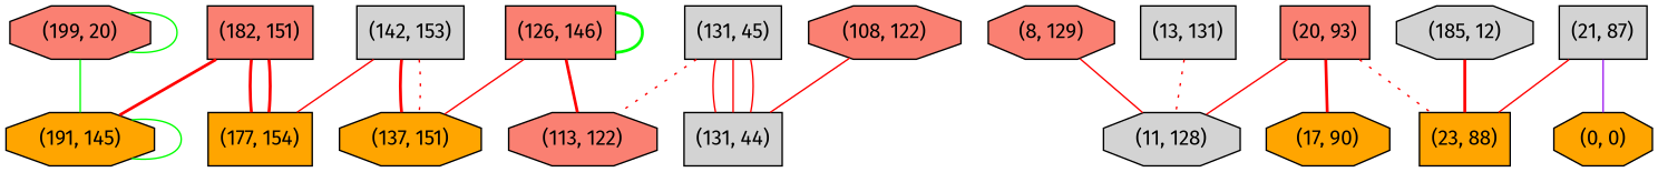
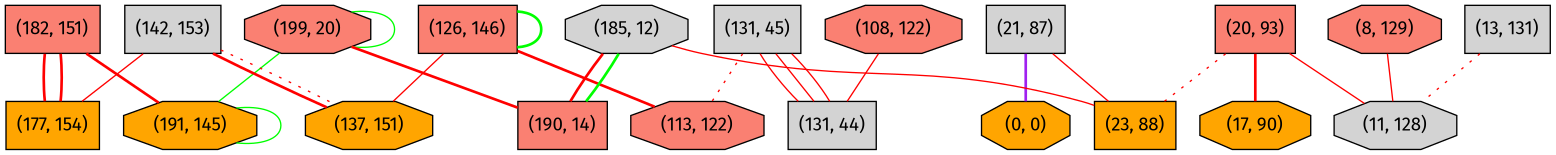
  graph {
    fontname="Fira Sans"
    node [fillcolor=salmon fontname="Fira Sans" shape=box style=filled]
    edge [color=red fontname="Fira Sans" style=solid weight=1]
    "(199, 20)" [shape=octagon]
    "(191, 145)" [fillcolor=orange shape=octagon]
+   "(190, 14)"
    "(11, 128)" [fillcolor=lightgrey shape=octagon]
    "(20, 93)"
    "(17, 90)" [fillcolor=orange shape=octagon]
    "(23, 88)" [fillcolor=orange]
    "(126, 146)"
    "(113, 122)" [shape=octagon]
    "(137, 151)" [fillcolor=orange shape=octagon]
    "(182, 151)"
    "(177, 154)" [fillcolor=orange]
    "(131, 45)" [fillcolor=lightgrey]
    "(131, 44)" [fillcolor=lightgrey]
    "(13, 131)" [fillcolor=lightgrey]
    "(8, 129)" [shape=octagon]
    "(108, 122)" [shape=octagon]
    "(142, 153)" [fillcolor=lightgrey]
    "(21, 87)" [fillcolor=lightgrey]
    "(0, 0)" [fillcolor=orange shape=octagon]
    "(185, 12)" [fillcolor=lightgrey shape=octagon]
    "(199, 20)" -- "(199, 20)" [color=green weight=2]
    "(199, 20)" -- "(191, 145)" [color=green]
+   "(199, 20)" -- "(190, 14)" [style=bold]
    "(191, 145)" -- "(191, 145)" [color=green weight=2]
    "(20, 93)" -- "(11, 128)"
    "(20, 93)" -- "(17, 90)" [style=bold]
    "(20, 93)" -- "(23, 88)" [style=dotted]
    "(126, 146)" -- "(126, 146)" [color=green style=bold weight=2]
    "(126, 146)" -- "(113, 122)" [style=bold]
    "(126, 146)" -- "(137, 151)"
    "(182, 151)" -- "(191, 145)" [style=bold]
    "(182, 151)" -- "(177, 154)" [style=bold]
    "(182, 151)" -- "(177, 154)" [style=bold]
    "(131, 45)" -- "(113, 122)" [style=dotted]
    "(131, 45)" -- "(131, 44)"
    "(131, 45)" -- "(131, 44)"
    "(131, 45)" -- "(131, 44)"
    "(13, 131)" -- "(11, 128)" [style=dotted]
    "(8, 129)" -- "(11, 128)"
    "(108, 122)" -- "(131, 44)"
    "(142, 153)" -- "(137, 151)" [style=bold]
    "(142, 153)" -- "(137, 151)" [style=dotted]
    "(142, 153)" -- "(177, 154)"
    "(21, 87)" -- "(23, 88)"
-   "(21, 87)" -- "(0, 0)" [color=purple weight=4]
-   "(185, 12)" -- "(23, 88)" [style=bold]
+   "(21, 87)" -- "(0, 0)" [color=purple style=bold weight=4]
+   "(185, 12)" -- "(190, 14)" [style=bold]
+   "(185, 12)" -- "(190, 14)" [color=green style=bold weight=2]
+   "(185, 12)" -- "(23, 88)"
  }
